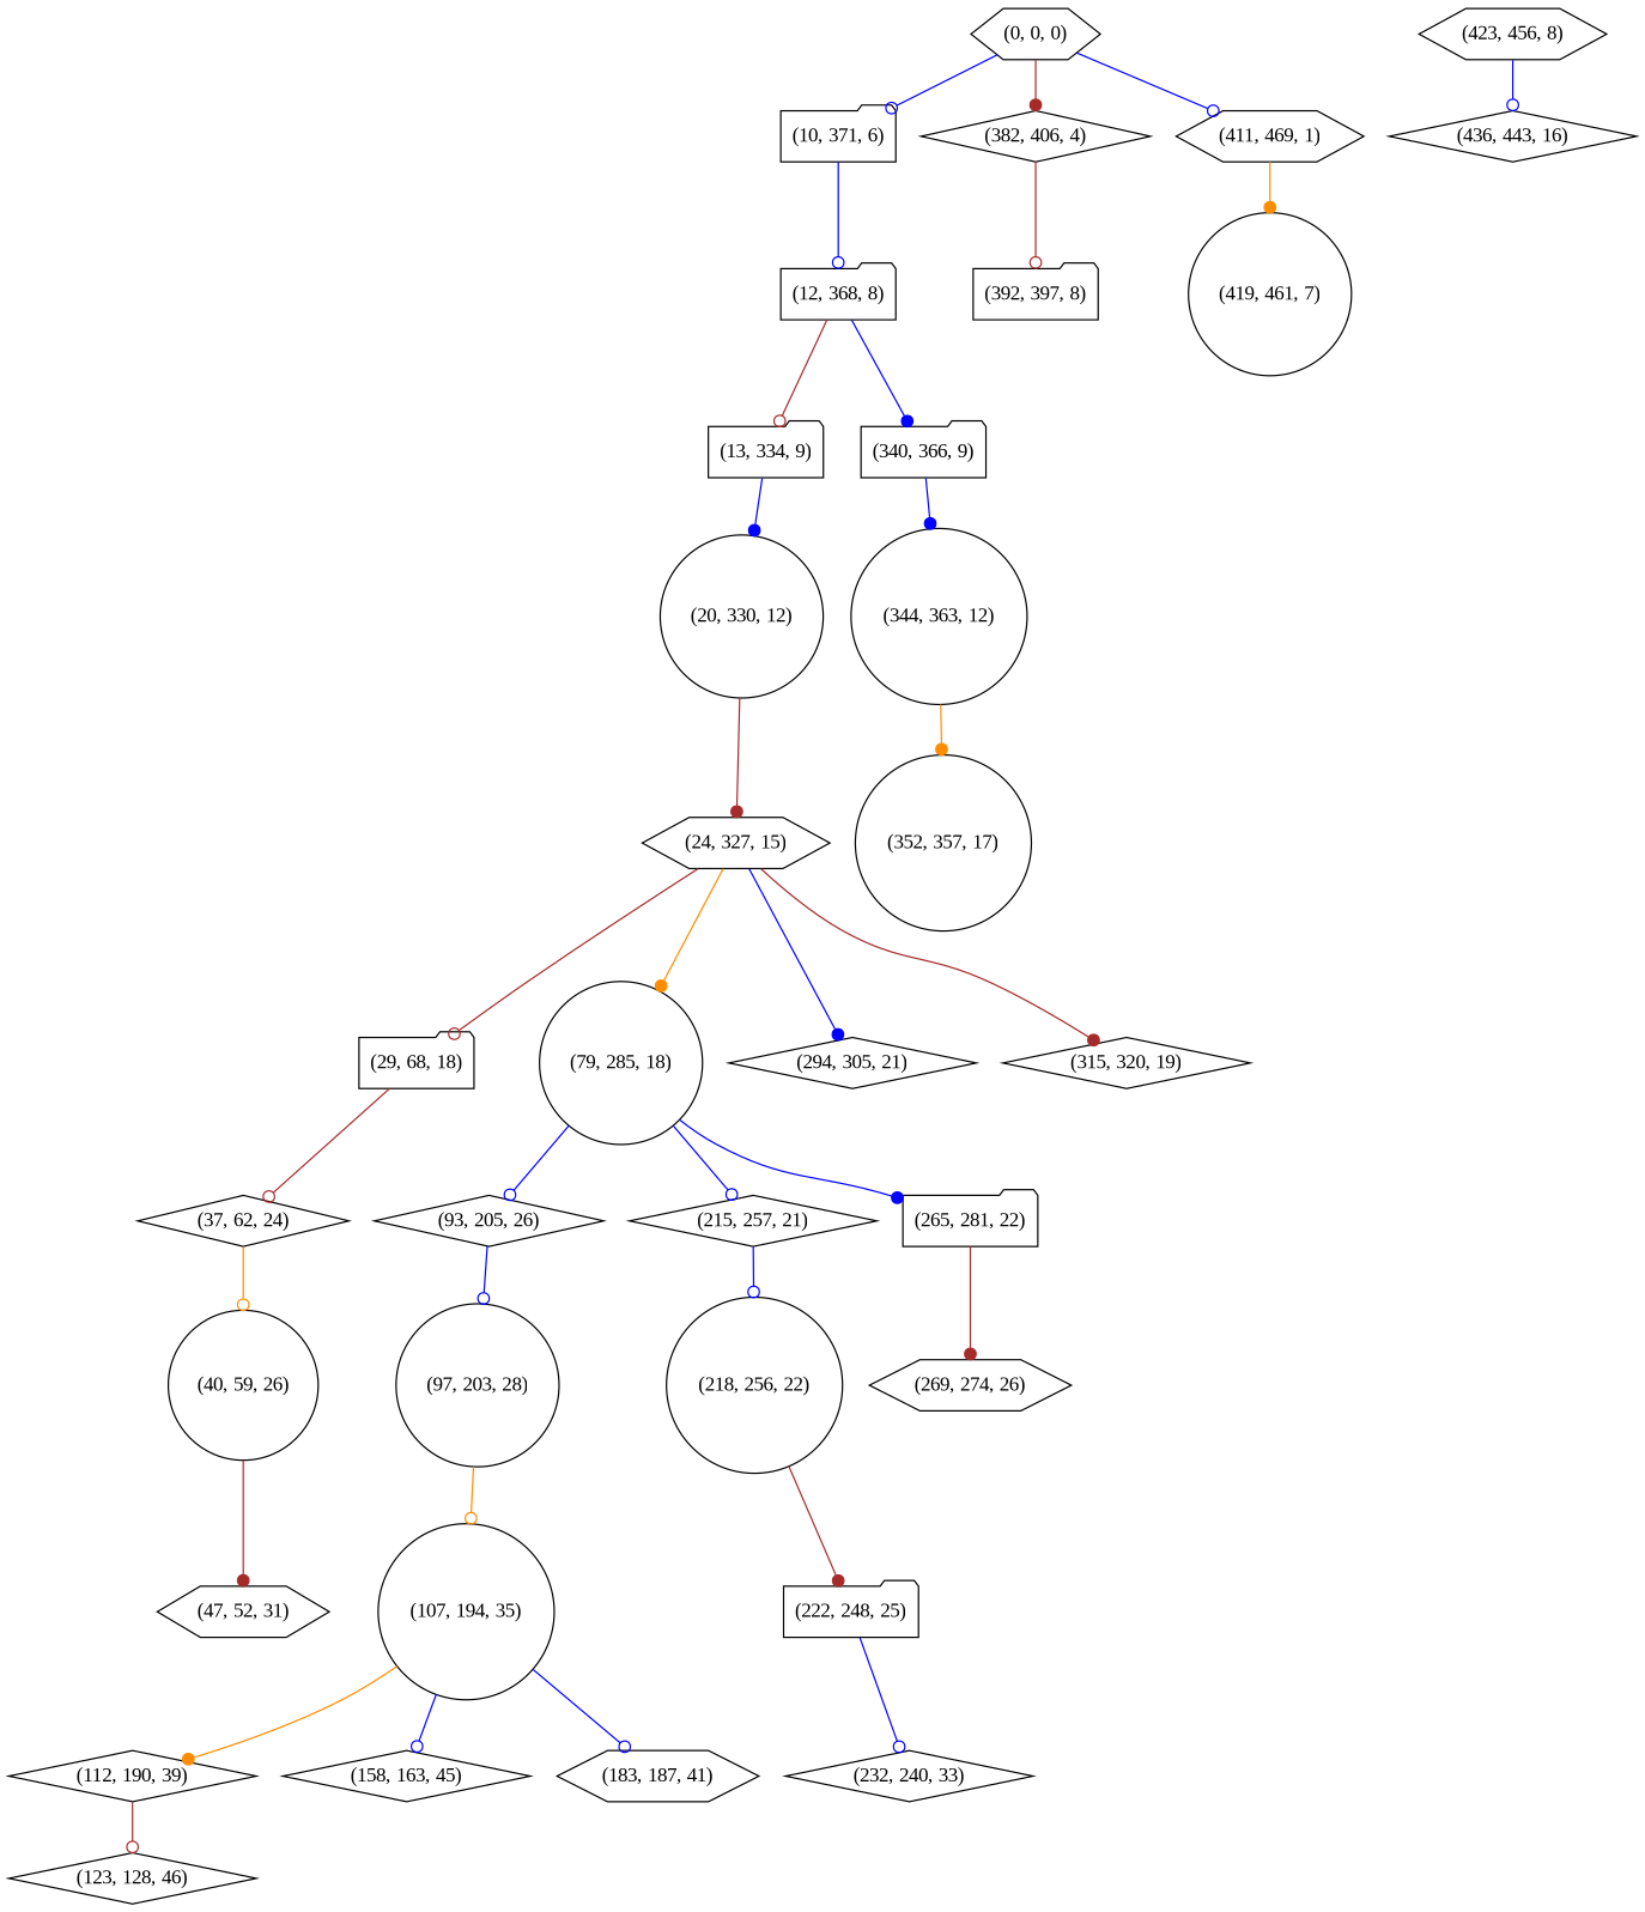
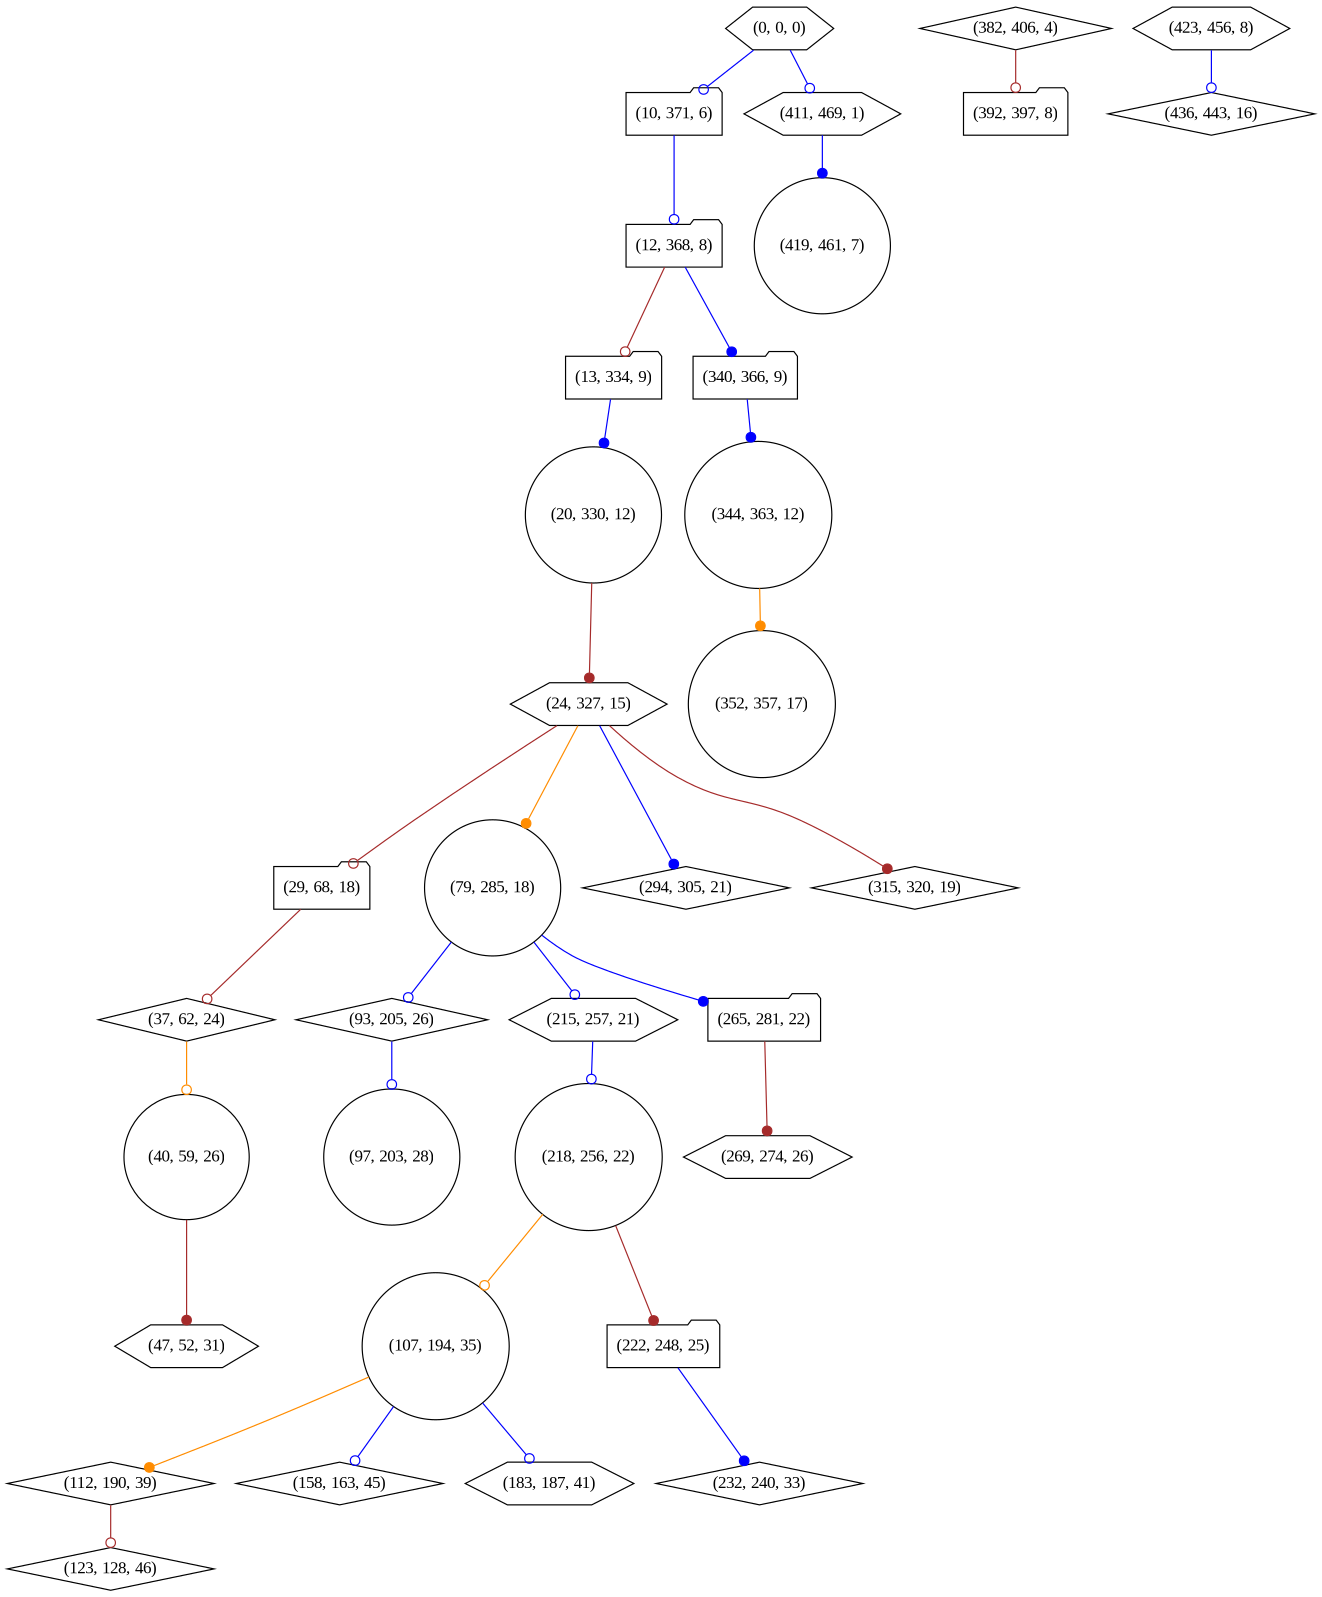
  digraph {
    fontname="Liberation Serif"
    node [fontname="Liberation Serif" shape=diamond]
    edge [arrowhead=odot color=blue fontname="Liberation Serif"]
    "(0, 0, 0)" [shape=hexagon]
    "(10, 371, 6)" [shape=folder]
    "(382, 406, 4)"
    "(411, 469, 1)" [shape=hexagon]
    "(12, 368, 8)" [shape=folder]
    "(392, 397, 8)" [shape=folder]
    "(419, 461, 7)" [shape=circle]
    "(13, 334, 9)" [shape=folder]
    "(340, 366, 9)" [shape=folder]
    "(20, 330, 12)" [shape=circle]
    "(344, 363, 12)" [shape=circle]
    "(24, 327, 15)" [shape=hexagon]
    "(29, 68, 18)" [shape=folder]
    "(79, 285, 18)" [shape=circle]
    "(294, 305, 21)"
    "(315, 320, 19)"
    "(37, 62, 24)"
    "(93, 205, 26)"
-   "(215, 257, 21)"
+   "(215, 257, 21)" [shape=hexagon]
    "(265, 281, 22)" [shape=folder]
    "(40, 59, 26)" [shape=circle]
    "(47, 52, 31)" [shape=hexagon]
    "(97, 203, 28)" [shape=circle]
    "(218, 256, 22)" [shape=circle]
    "(269, 274, 26)" [shape=hexagon]
    "(107, 194, 35)" [shape=circle]
    n27 [label="(112, 190, 39)"]
    "(158, 163, 45)"
    "(183, 187, 41)" [shape=hexagon]
    "(123, 128, 46)"
    "(222, 248, 25)" [shape=folder]
    "(232, 240, 33)"
    "(352, 357, 17)" [shape=circle]
    "(423, 456, 8)" [shape=hexagon]
    "(436, 443, 16)"
    "(0, 0, 0)" -> "(10, 371, 6)"
-   "(0, 0, 0)" -> "(382, 406, 4)" [arrowhead=dot color=brown]
    "(0, 0, 0)" -> "(411, 469, 1)"
    "(10, 371, 6)" -> "(12, 368, 8)"
    "(382, 406, 4)" -> "(392, 397, 8)" [color=brown]
-   "(411, 469, 1)" -> "(419, 461, 7)" [arrowhead=dot color=darkorange]
+   "(411, 469, 1)" -> "(419, 461, 7)" [arrowhead=dot]
    "(12, 368, 8)" -> "(13, 334, 9)" [color=brown]
    "(12, 368, 8)" -> "(340, 366, 9)" [arrowhead=dot]
    "(13, 334, 9)" -> "(20, 330, 12)" [arrowhead=dot]
    "(340, 366, 9)" -> "(344, 363, 12)" [arrowhead=dot]
    "(20, 330, 12)" -> "(24, 327, 15)" [arrowhead=dot color=brown]
    "(344, 363, 12)" -> "(352, 357, 17)" [arrowhead=dot color=darkorange]
    "(24, 327, 15)" -> "(29, 68, 18)" [color=brown]
    "(24, 327, 15)" -> "(79, 285, 18)" [arrowhead=dot color=darkorange]
    "(24, 327, 15)" -> "(294, 305, 21)" [arrowhead=dot]
    "(24, 327, 15)" -> "(315, 320, 19)" [arrowhead=dot color=brown]
    "(29, 68, 18)" -> "(37, 62, 24)" [color=brown]
    "(79, 285, 18)" -> "(93, 205, 26)"
    "(79, 285, 18)" -> "(215, 257, 21)"
    "(79, 285, 18)" -> "(265, 281, 22)" [arrowhead=dot]
    "(37, 62, 24)" -> "(40, 59, 26)" [color=darkorange]
    "(93, 205, 26)" -> "(97, 203, 28)"
    "(215, 257, 21)" -> "(218, 256, 22)"
    "(265, 281, 22)" -> "(269, 274, 26)" [arrowhead=dot color=brown]
    "(40, 59, 26)" -> "(47, 52, 31)" [arrowhead=dot color=brown]
-   "(97, 203, 28)" -> "(107, 194, 35)" [color=darkorange]
+   "(218, 256, 22)" -> "(107, 194, 35)" [color=darkorange]
    "(218, 256, 22)" -> "(222, 248, 25)" [arrowhead=dot color=brown]
    "(107, 194, 35)" -> n27 [arrowhead=dot color=darkorange]
    "(107, 194, 35)" -> "(158, 163, 45)"
    "(107, 194, 35)" -> "(183, 187, 41)"
    n27 -> "(123, 128, 46)" [color=brown]
-   "(222, 248, 25)" -> "(232, 240, 33)"
+   "(222, 248, 25)" -> "(232, 240, 33)" [arrowhead=dot]
    "(423, 456, 8)" -> "(436, 443, 16)"
  }
